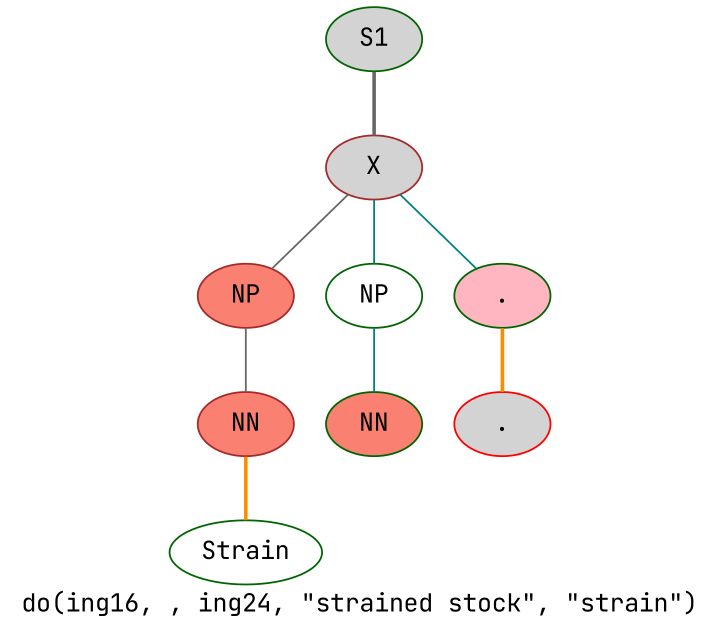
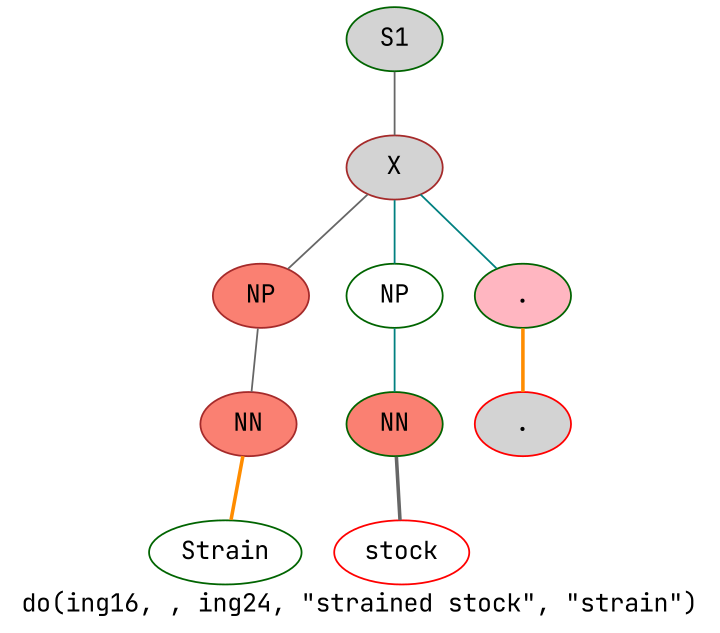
  graph {
    fontname="JetBrains Mono"
    label="do(ing16, , ing24, \"strained stock\", \"strain\")"
    node [color=darkgreen fillcolor=lightgrey fontname="JetBrains Mono" style=filled]
    edge [color=gray40 fontname="JetBrains Mono" style=solid]
    n1 [label=S1]
    n2 [color=brown label=X]
    n3 [color=brown fillcolor=salmon label=NP]
    n4 [fillcolor=white label=NP]
    n5 [fillcolor=lightpink label="."]
    n6 [color=brown fillcolor=salmon label=NN]
    n7 [fillcolor=salmon label=NN]
    n8 [color=red label="."]
    n9 [fillcolor=white label=Strain]
-   n1 -- n2 [style=bold]
+   n10 [color=red fillcolor=white label=stock]
+   n1 -- n2
    n2 -- n3
    n2 -- n4 [color=teal]
    n2 -- n5 [color=teal]
    n3 -- n6
    n4 -- n7 [color=teal]
    n5 -- n8 [color=darkorange style=bold]
    n6 -- n9 [color=darkorange style=bold]
+   n7 -- n10 [style=bold]
  }
